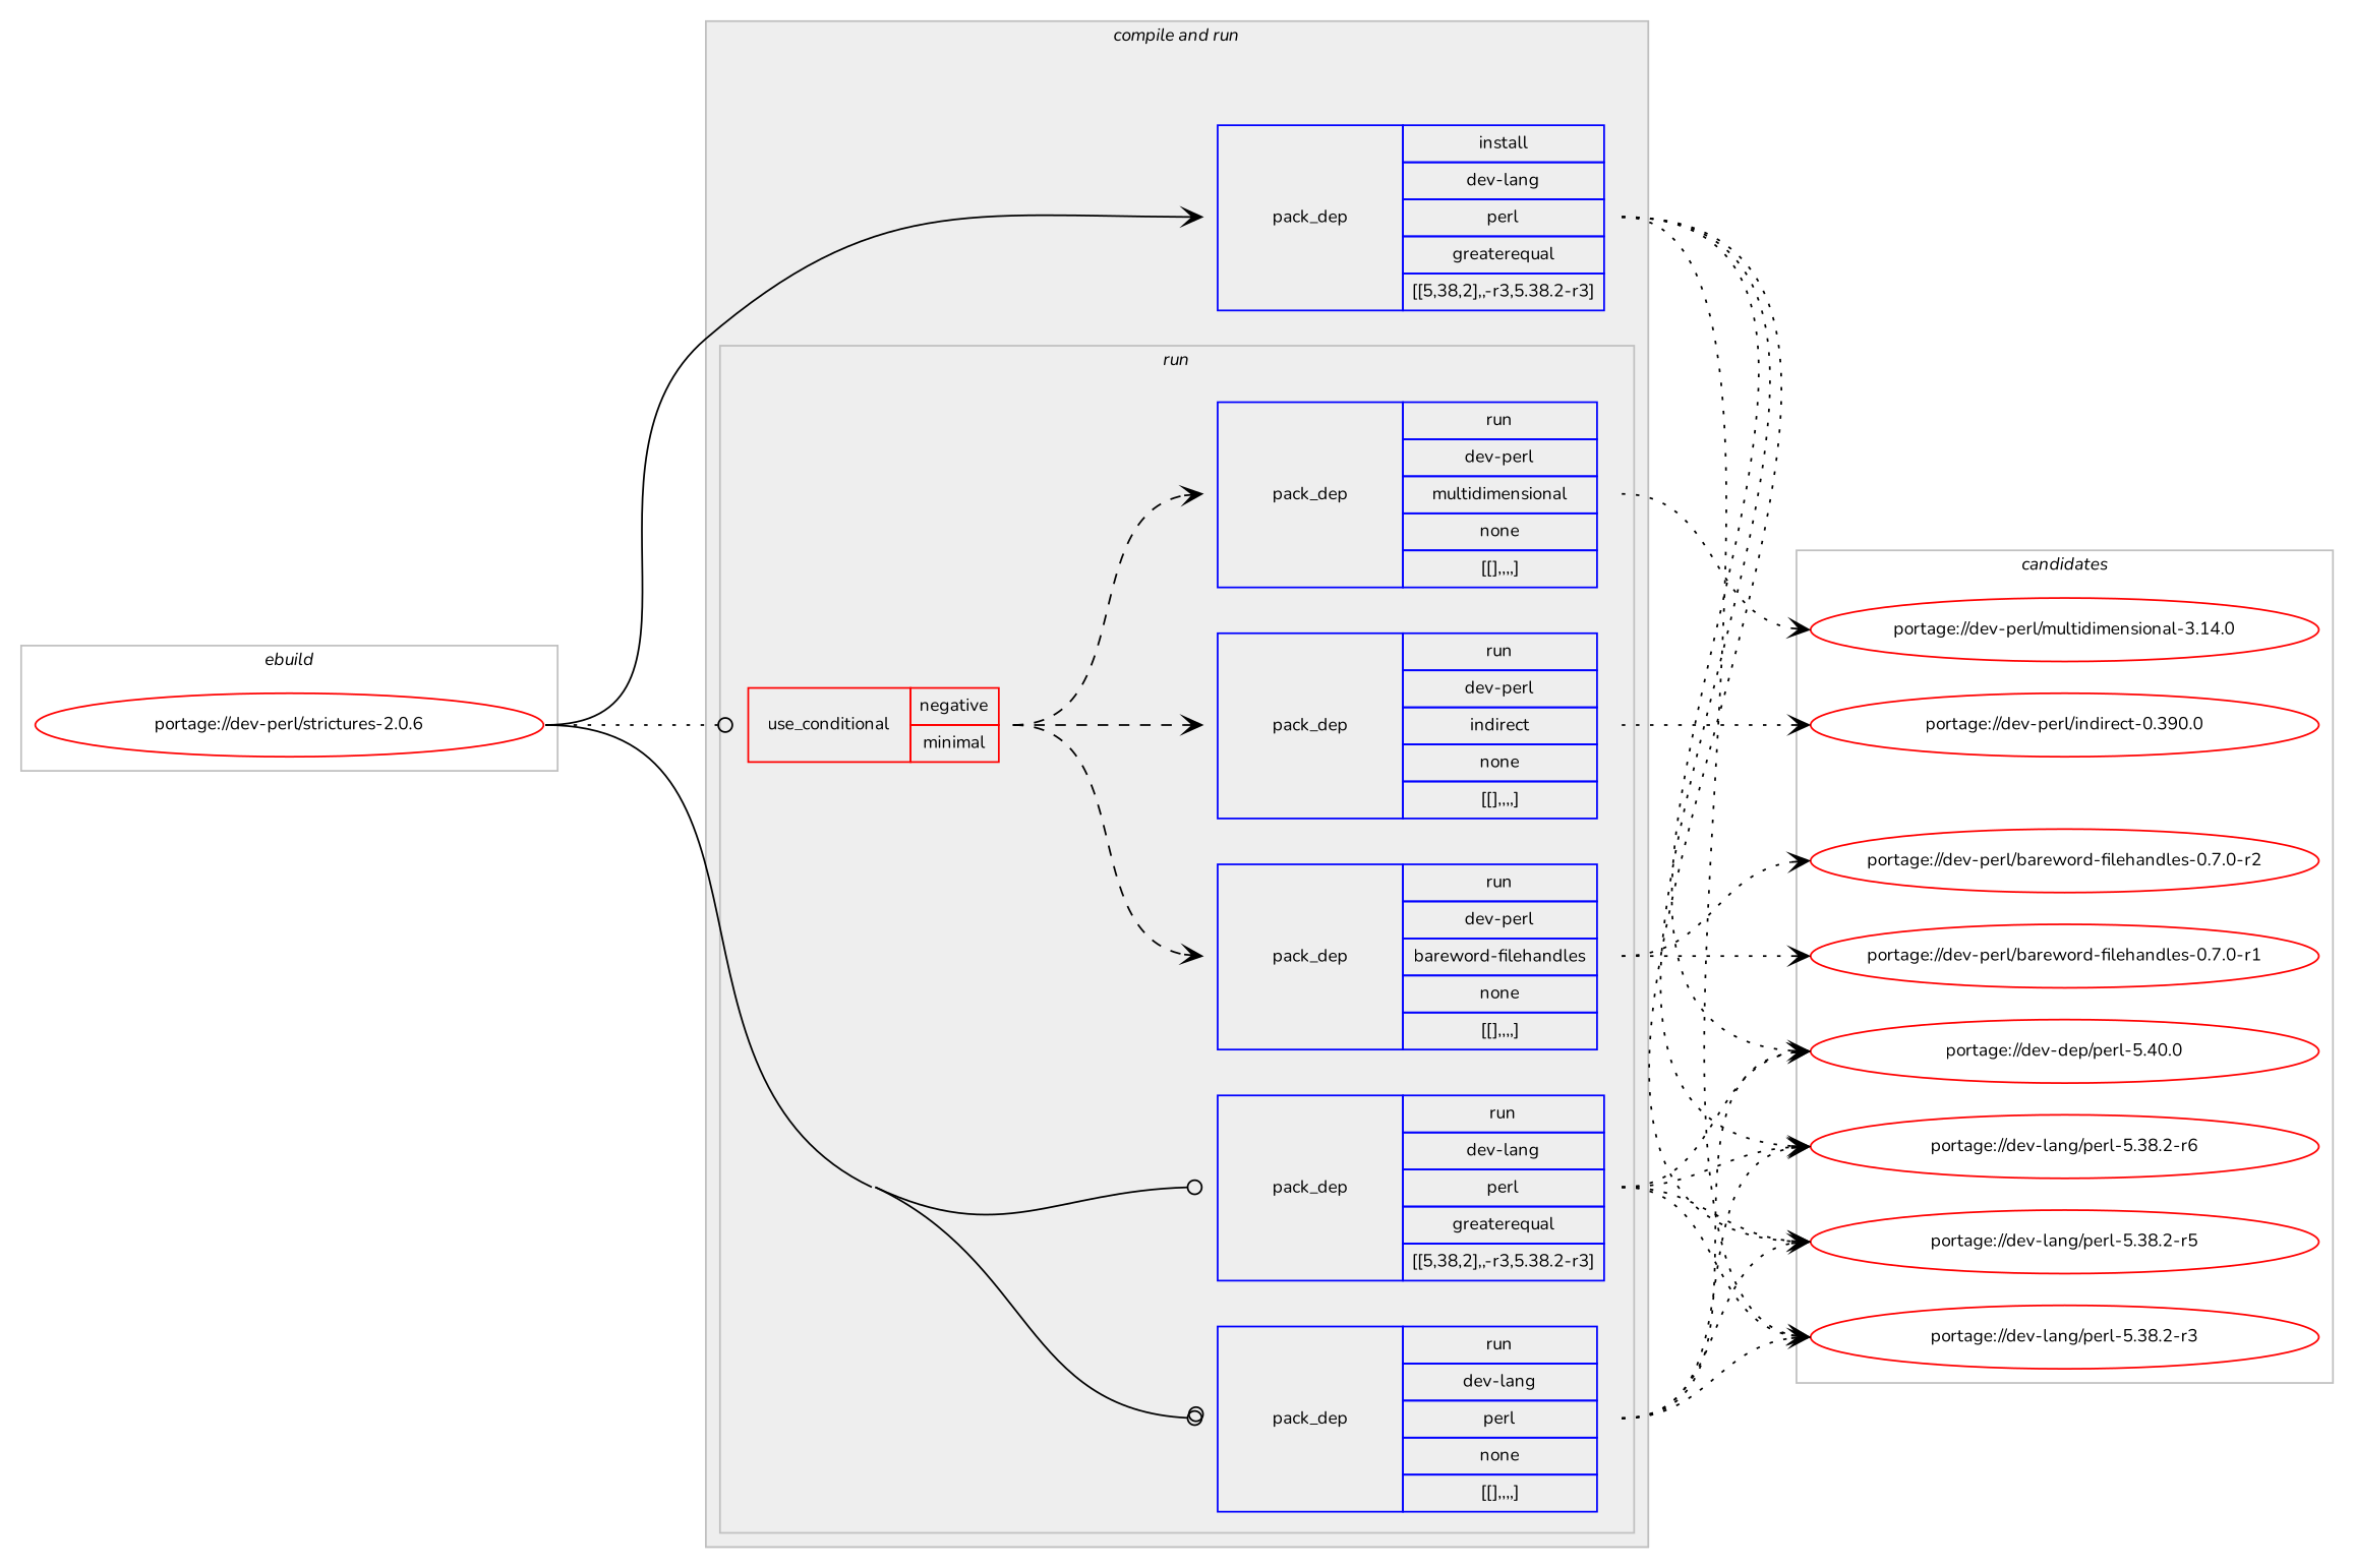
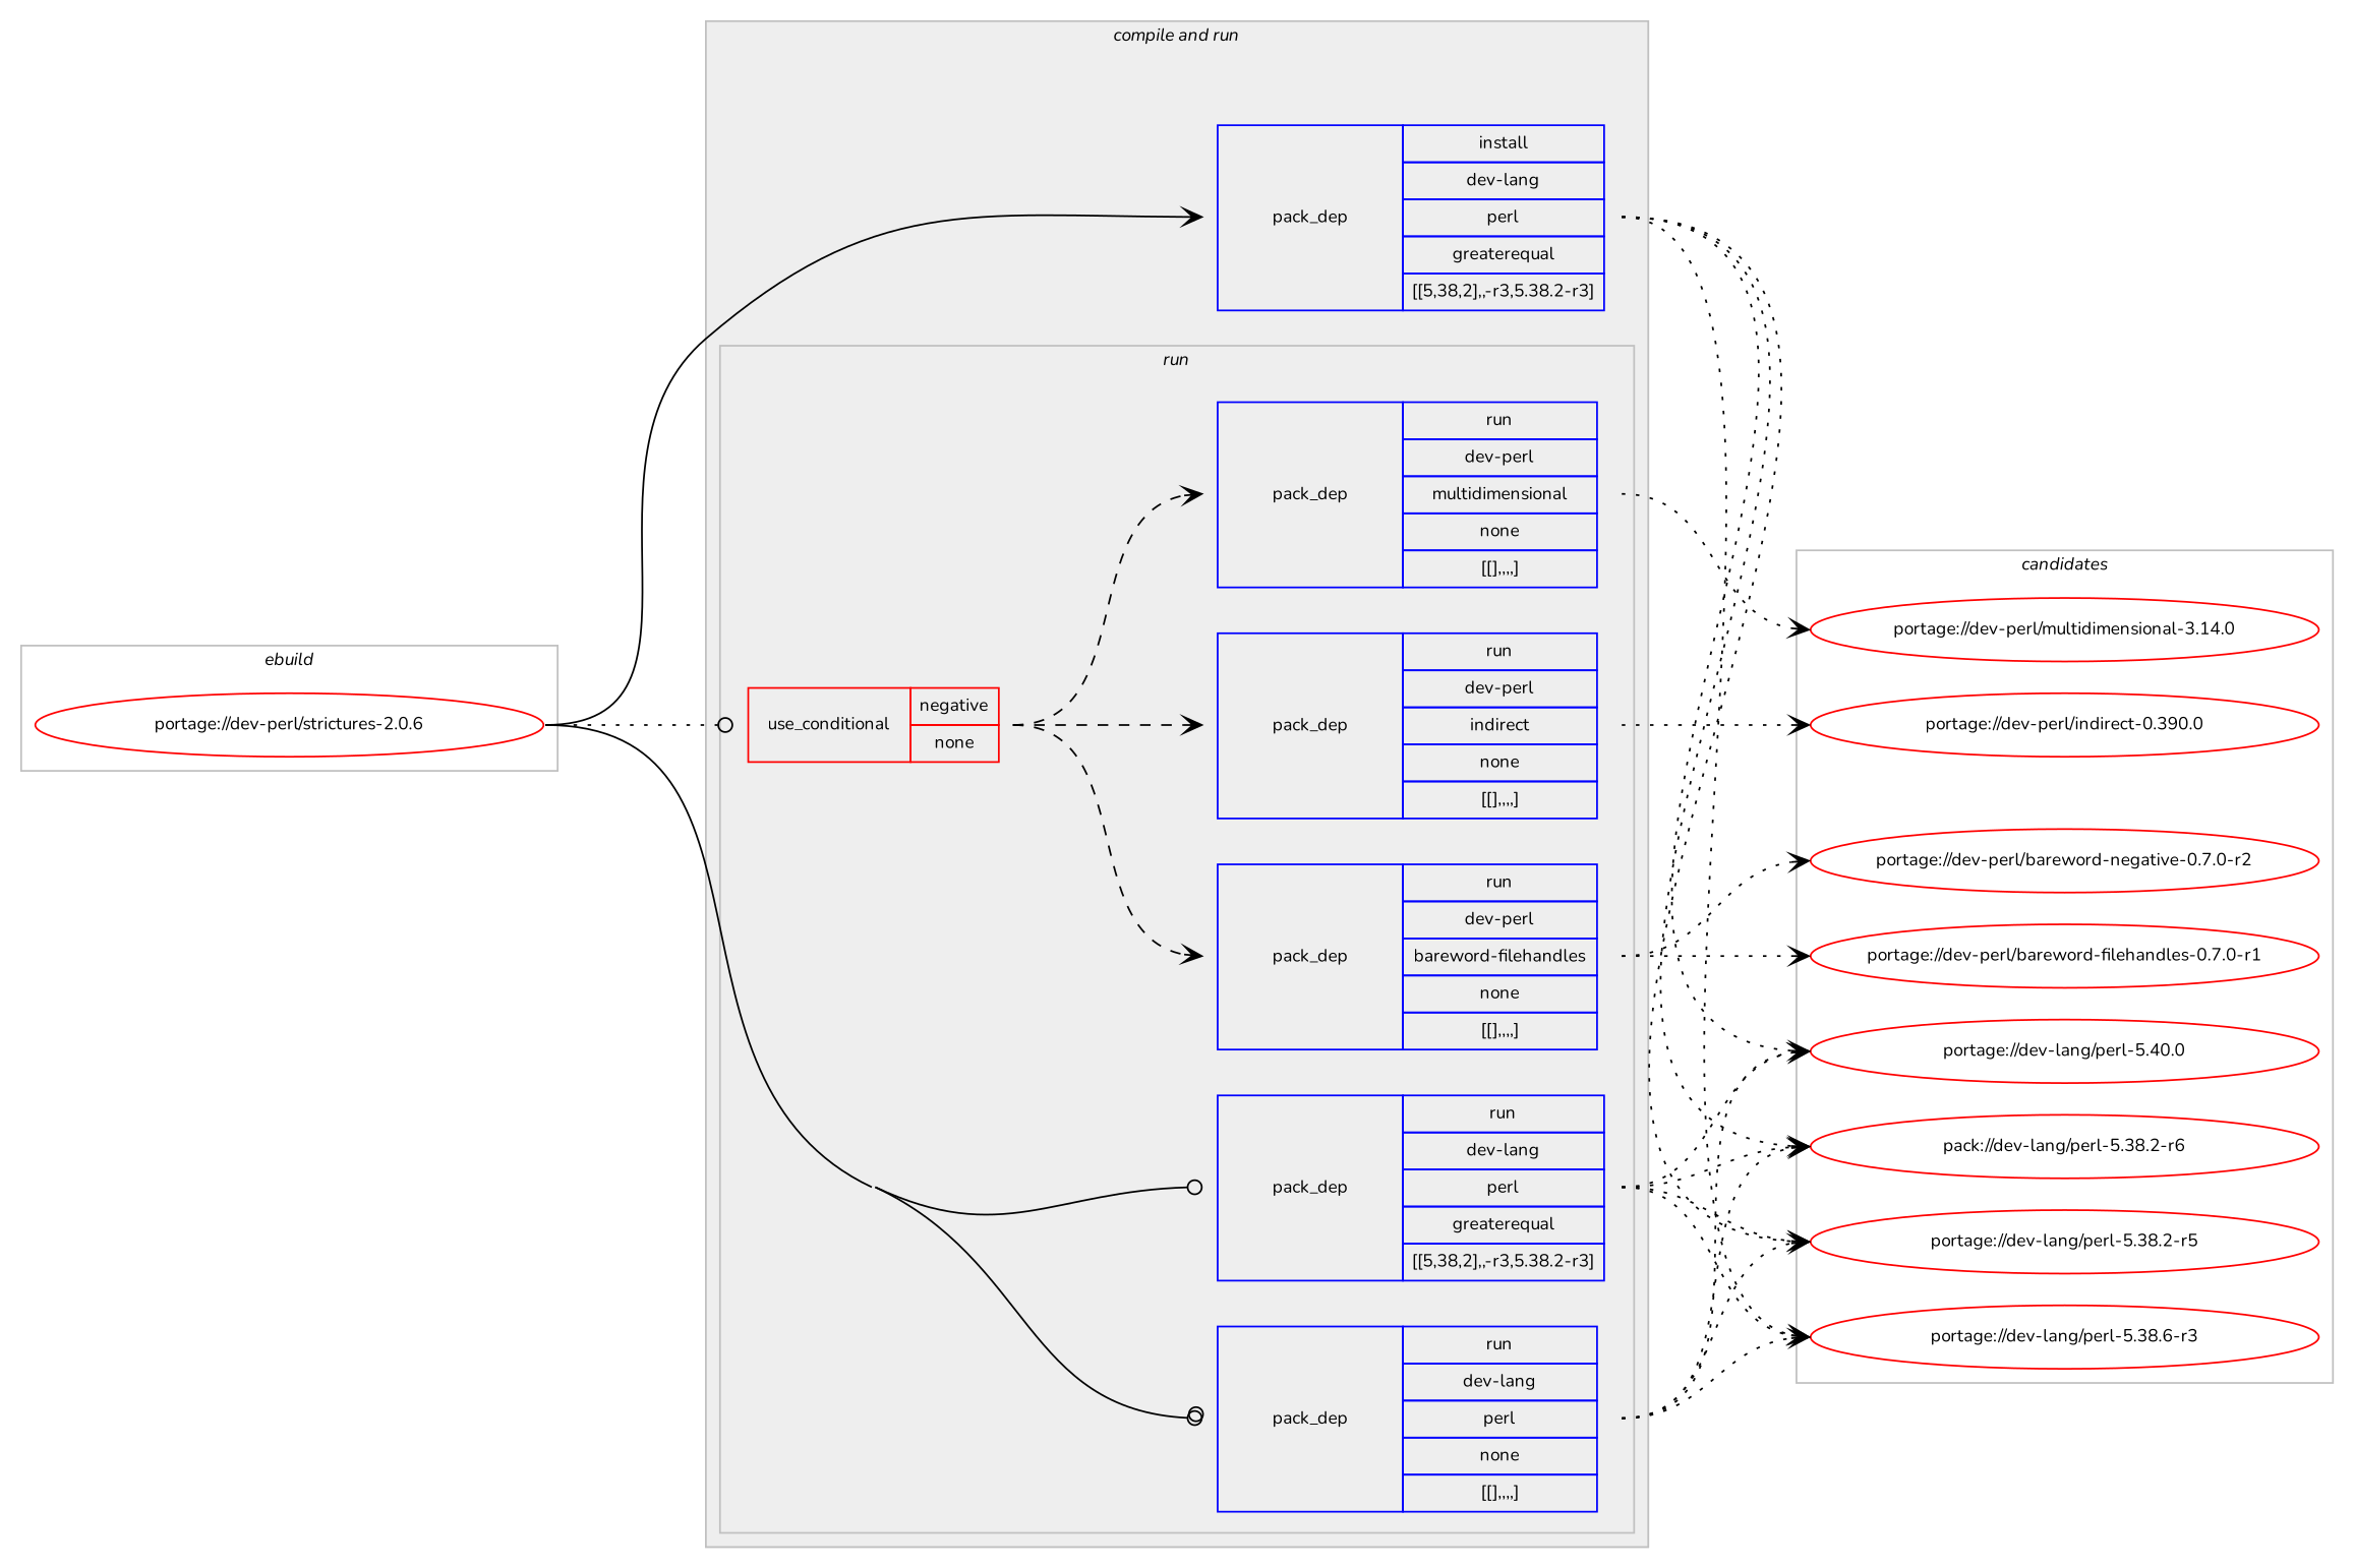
  digraph {
    compound=true
    concentrate=true
    fontname=Nunito
    fontsize=10
    newrank=true
    rankdir=LR
    ranksep=1.5
    node [color=red fontname=Nunito fontsize=10]
    edge [arrowhead=vee fontname=Nunito headport=w style=dotted tailport=e weight=100]
    n1 [label="portage://dev-perl/strictures-2.0.6" width=4]
    n2 [color=blue label=<<TABLE BORDER="0" CELLBORDER="1" CELLSPACING="0" CELLPADDING="4" WIDTH="220"><TR><TD ROWSPAN="6" CELLPADDING="30">pack_dep</TD></TR><TR><TD WIDTH="110">install</TD></TR><TR><TD>dev-lang</TD></TR><TR><TD>perl</TD></TR><TR><TD>greaterequal</TD></TR><TR><TD>[[5,38,2],,-r3,5.38.2-r3]</TD></TR></TABLE>> shape=none]
    n3 [color=blue label=<<TABLE BORDER="0" CELLBORDER="1" CELLSPACING="0" CELLPADDING="4" WIDTH="220"><TR><TD ROWSPAN="6" CELLPADDING="30">pack_dep</TD></TR><TR><TD WIDTH="110">run</TD></TR><TR><TD>dev-perl</TD></TR><TR><TD>bareword-filehandles</TD></TR><TR><TD>none</TD></TR><TR><TD>[[],,,,]</TD></TR></TABLE>> shape=none]
    n4 [color=blue label=<<TABLE BORDER="0" CELLBORDER="1" CELLSPACING="0" CELLPADDING="4" WIDTH="220"><TR><TD ROWSPAN="6" CELLPADDING="30">pack_dep</TD></TR><TR><TD WIDTH="110">run</TD></TR><TR><TD>dev-perl</TD></TR><TR><TD>indirect</TD></TR><TR><TD>none</TD></TR><TR><TD>[[],,,,]</TD></TR></TABLE>> shape=none]
    n5 [color=blue label=<<TABLE BORDER="0" CELLBORDER="1" CELLSPACING="0" CELLPADDING="4" WIDTH="220"><TR><TD ROWSPAN="6" CELLPADDING="30">pack_dep</TD></TR><TR><TD WIDTH="110">run</TD></TR><TR><TD>dev-perl</TD></TR><TR><TD>multidimensional</TD></TR><TR><TD>none</TD></TR><TR><TD>[[],,,,]</TD></TR></TABLE>> shape=none]
-   n6 [label=<<TABLE BORDER="0" CELLBORDER="1" CELLSPACING="0" CELLPADDING="4"><TR><TD ROWSPAN="3" CELLPADDING="10">use_conditional</TD></TR><TR><TD>negative</TD></TR><TR><TD>minimal</TD></TR></TABLE>> shape=none]
+   n6 [label=<<TABLE BORDER="0" CELLBORDER="1" CELLSPACING="0" CELLPADDING="4"><TR><TD ROWSPAN="3" CELLPADDING="10">use_conditional</TD></TR><TR><TD>negative</TD></TR><TR><TD>none</TD></TR></TABLE>> shape=none]
    n7 [color=blue label=<<TABLE BORDER="0" CELLBORDER="1" CELLSPACING="0" CELLPADDING="4" WIDTH="220"><TR><TD ROWSPAN="6" CELLPADDING="30">pack_dep</TD></TR><TR><TD WIDTH="110">run</TD></TR><TR><TD>dev-lang</TD></TR><TR><TD>perl</TD></TR><TR><TD>greaterequal</TD></TR><TR><TD>[[5,38,2],,-r3,5.38.2-r3]</TD></TR></TABLE>> shape=none]
    n8 [color=blue label=<<TABLE BORDER="0" CELLBORDER="1" CELLSPACING="0" CELLPADDING="4" WIDTH="220"><TR><TD ROWSPAN="6" CELLPADDING="30">pack_dep</TD></TR><TR><TD WIDTH="110">run</TD></TR><TR><TD>dev-lang</TD></TR><TR><TD>perl</TD></TR><TR><TD>none</TD></TR><TR><TD>[[],,,,]</TD></TR></TABLE>> shape=none]
-   n9 [label="portage://dev-dep/perl-5.40.0" width=4]
-   n10 [label="portage://dev-lang/perl-5.38.2-r6" width=4]
+   n9 [label="portage://dev-lang/perl-5.40.0" width=4]
+   n10 [label="pack://dev-lang/perl-5.38.2-r6" width=4]
    n11 [label="portage://dev-lang/perl-5.38.2-r5" width=4]
-   n12 [label="portage://dev-lang/perl-5.38.2-r3" width=4]
-   n13 [label="portage://dev-perl/bareword-filehandles-0.7.0-r2" width=4]
+   n12 [label="portage://dev-lang/perl-5.38.6-r3" width=4]
+   n13 [label="portage://dev-perl/bareword-negative-0.7.0-r2" width=4]
    n14 [label="portage://dev-perl/bareword-filehandles-0.7.0-r1" width=4]
    n15 [label="portage://dev-perl/indirect-0.390.0" width=4]
    n16 [label="portage://dev-perl/multidimensional-3.14.0" width=4]
    subgraph cluster_1 {
      color=gray
      label=<<i>ebuild</i>>
      n1
    }
    subgraph cluster_2 {
      color=gray
      label=<<i>dependencies</i>>
      subgraph cluster_3 {
        color=gray
        fillcolor="#eeeeee"
        label=<<i>compile</i>>
        style=filled
        subgraph sub_4 {
          color=gray
          fillcolor="#eeeeee"
          label=<<i>compile</i>>
          style=filled
          n2
        }
      }
      subgraph cluster_5 {
        color=gray
        fillcolor="#eeeeee"
        label=<<i>compile and run</i>>
        style=filled
      }
      subgraph cluster_6 {
        color=gray
        fillcolor="#eeeeee"
        label=<<i>run</i>>
        style=filled
        subgraph sub_7 {
          color=gray
          fillcolor="#eeeeee"
          label=<<i>run</i>>
          style=filled
          n6
          subgraph sub_8 {
            color=gray
            fillcolor="#eeeeee"
            label=<<i>run</i>>
            style=filled
            n3
          }
          subgraph sub_9 {
            color=gray
            fillcolor="#eeeeee"
            label=<<i>run</i>>
            style=filled
            n4
          }
          subgraph sub_10 {
            color=gray
            fillcolor="#eeeeee"
            label=<<i>run</i>>
            style=filled
            n5
          }
        }
        subgraph sub_11 {
          color=gray
          fillcolor="#eeeeee"
          label=<<i>run</i>>
          style=filled
          n7
        }
        subgraph sub_12 {
          color=gray
          fillcolor="#eeeeee"
          label=<<i>run</i>>
          style=filled
          n8
        }
      }
    }
    subgraph cluster_13 {
      color=gray
      label=<<i>candidates</i>>
      rank=same
      subgraph sub_14 {
        color=black
        label=<<i>candidates</i>>
        nodesep=1
        rank=same
        n9
        n10
        n11
        n12
      }
      subgraph sub_15 {
        color=black
        label=<<i>candidates</i>>
        nodesep=1
        rank=same
        n13
        n14
      }
      subgraph sub_16 {
        color=black
        label=<<i>candidates</i>>
        nodesep=1
        rank=same
        n15
      }
      subgraph sub_17 {
        color=black
        label=<<i>candidates</i>>
        nodesep=1
        rank=same
        n16
      }
      subgraph sub_18 {
        color=black
        label=<<i>candidates</i>>
        nodesep=1
        rank=same
        n9
        n10
        n11
        n12
      }
      subgraph sub_19 {
        color=black
        label=<<i>candidates</i>>
        nodesep=1
        rank=same
        n9
        n10
        n11
        n12
      }
    }
    n1 -> n2 [style=solid weight=20]
    n1 -> n6 [arrowhead=odot weight=20]
    n1 -> n7 [arrowhead=odot style=solid weight=20]
    n1 -> n8 [arrowhead=odot style=solid weight=20]
    n2 -> n9
    n2 -> n10
    n2 -> n11
    n2 -> n12
    n3 -> n13
    n3 -> n14
    n4 -> n15
    n5 -> n16
    n6 -> n3 [style=dashed weight=20]
    n6 -> n4 [style=dashed weight=20]
    n6 -> n5 [style=dashed weight=20]
    n7 -> n9
    n7 -> n10
    n7 -> n11
    n7 -> n12
    n8 -> n9
    n8 -> n10
    n8 -> n11
    n8 -> n12
  }
